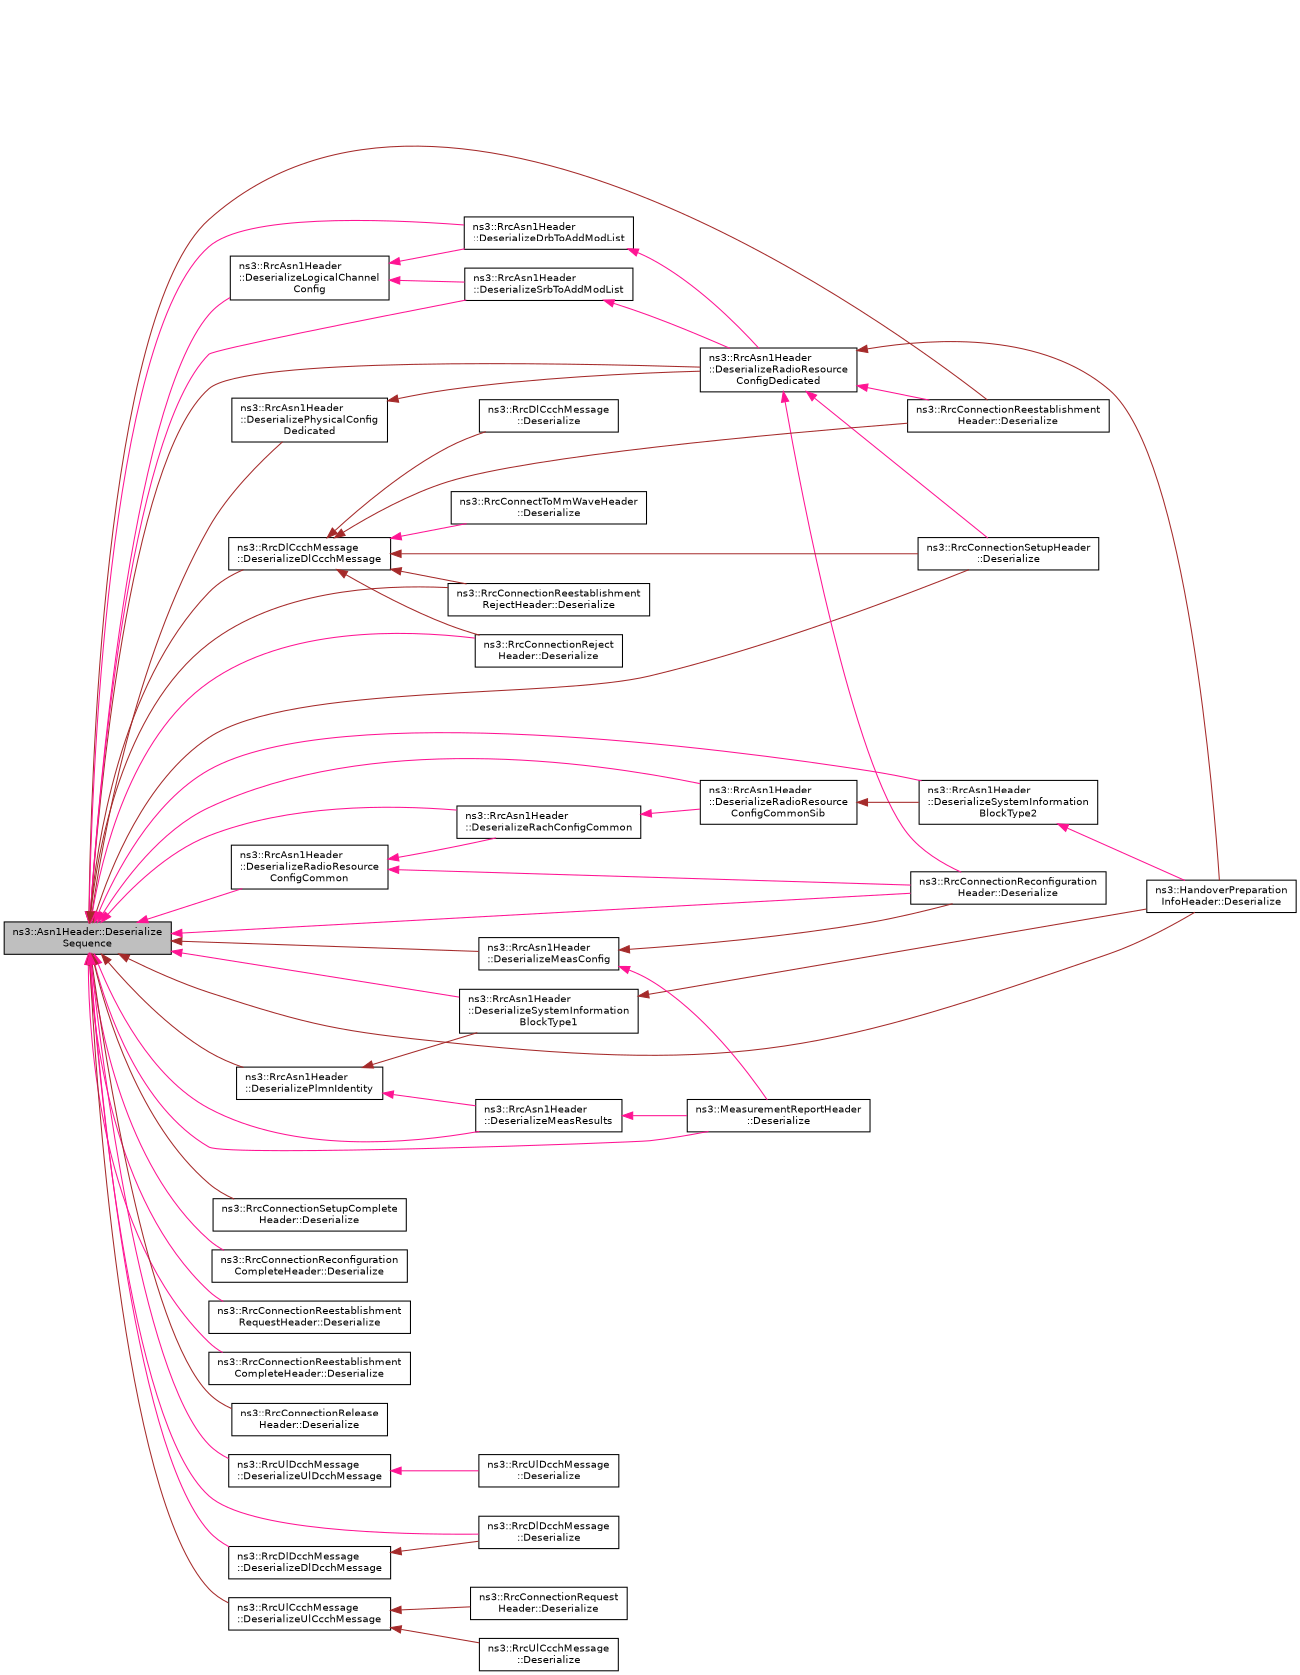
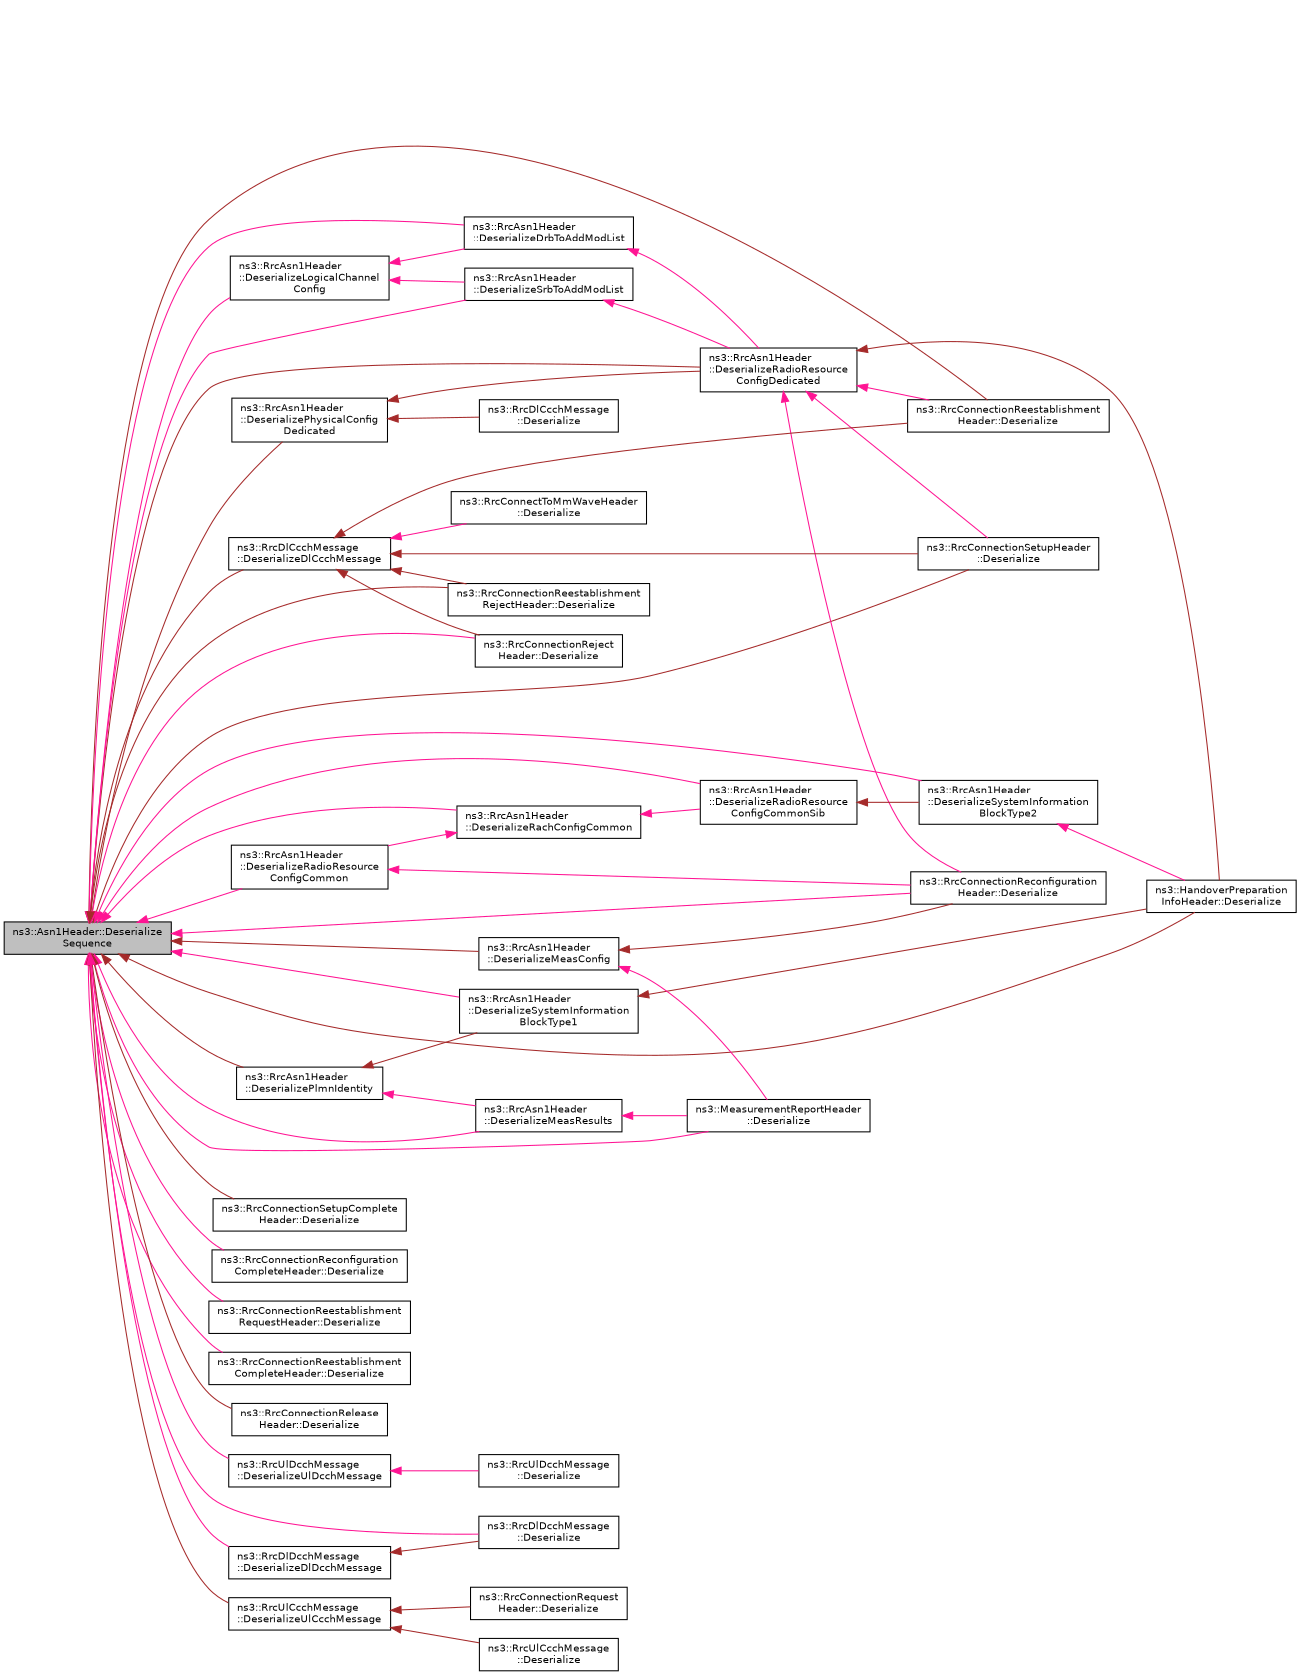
  digraph {
    rankdir=LR
    node [color=black fillcolor=white fontname=Helvetica fontsize=10 shape=record style=filled]
    edge [color=deeppink dir=back fontname=Helvetica fontsize=10 labelfontname=Helvetica labelfontsize=10 style=solid]
    n1 [fillcolor=grey75 fontcolor=black height=0.2 label="ns3::Asn1Header::Deserialize\lSequence" width=0.4]
    n2 [height=0.2 label="ns3::RrcAsn1Header\l::DeserializeRadioResource\lConfigDedicated" width=0.4]
    n3 [height=0.2 label="ns3::RrcConnectionSetupHeader\l::Deserialize" width=0.4]
    n4 [height=0.2 label="ns3::RrcConnectionReconfiguration\lHeader::Deserialize" width=0.4]
    n5 [height=0.2 label="ns3::HandoverPreparation\lInfoHeader::Deserialize" width=0.4]
    n6 [height=0.2 label="ns3::RrcConnectionReestablishment\lHeader::Deserialize" width=0.4]
    n7 [height=0.2 label="ns3::RrcAsn1Header\l::DeserializeSrbToAddModList" width=0.4]
    n8 [height=0.2 label="ns3::RrcAsn1Header\l::DeserializeDrbToAddModList" width=0.4]
    n9 [height=0.2 label="ns3::RrcAsn1Header\l::DeserializeLogicalChannel\lConfig" width=0.4]
    n10 [height=0.2 label="ns3::RrcAsn1Header\l::DeserializePhysicalConfig\lDedicated" width=0.4]
    n11 [height=0.2 label="ns3::RrcAsn1Header\l::DeserializeSystemInformation\lBlockType1" width=0.4]
    n12 [height=0.2 label="ns3::RrcAsn1Header\l::DeserializeSystemInformation\lBlockType2" width=0.4]
    n13 [height=0.2 label="ns3::RrcAsn1Header\l::DeserializeRadioResource\lConfigCommon" width=0.4]
    n14 [height=0.2 label="ns3::RrcAsn1Header\l::DeserializeRachConfigCommon" width=0.4]
    n15 [height=0.2 label="ns3::RrcAsn1Header\l::DeserializeRadioResource\lConfigCommonSib" width=0.4]
    n16 [height=0.2 label="ns3::RrcAsn1Header\l::DeserializeMeasResults" width=0.4]
    n17 [height=0.2 label="ns3::MeasurementReportHeader\l::Deserialize" width=0.4]
    n18 [height=0.2 label="ns3::RrcAsn1Header\l::DeserializePlmnIdentity" width=0.4]
    n19 [height=0.2 label="ns3::RrcAsn1Header\l::DeserializeMeasConfig" width=0.4]
    n20 [height=0.2 label="ns3::RrcConnectionSetupComplete\lHeader::Deserialize" width=0.4]
    n21 [height=0.2 label="ns3::RrcConnectionReconfiguration\lCompleteHeader::Deserialize" width=0.4]
    n22 [height=0.2 label="ns3::RrcConnectionReestablishment\lRequestHeader::Deserialize" width=0.4]
    n23 [height=0.2 label="ns3::RrcConnectionReestablishment\lCompleteHeader::Deserialize" width=0.4]
    n24 [height=0.2 label="ns3::RrcConnectionReestablishment\lRejectHeader::Deserialize" width=0.4]
    n25 [height=0.2 label="ns3::RrcConnectionRelease\lHeader::Deserialize" width=0.4]
    n26 [height=0.2 label="ns3::RrcConnectionReject\lHeader::Deserialize" width=0.4]
    n27 [height=0.2 label="ns3::RrcUlDcchMessage\l::DeserializeUlDcchMessage" width=0.4]
    n28 [height=0.2 label="ns3::RrcDlDcchMessage\l::DeserializeDlDcchMessage" width=0.4]
    n29 [height=0.2 label="ns3::RrcUlCcchMessage\l::DeserializeUlCcchMessage" width=0.4]
    n30 [height=0.2 label="ns3::RrcDlCcchMessage\l::DeserializeDlCcchMessage" width=0.4]
    n31 [height=0.2 label="ns3::RrcDlDcchMessage\l::Deserialize" width=0.4]
    n32 [height=0.2 label="ns3::RrcConnectionRequest\lHeader::Deserialize" width=0.4]
    n33 [height=0.2 label="ns3::RrcUlDcchMessage\l::Deserialize" width=0.4]
    n34 [height=0.2 label="ns3::RrcUlCcchMessage\l::Deserialize" width=0.4]
    n35 [height=0.2 label="ns3::RrcConnectToMmWaveHeader\l::Deserialize" width=0.4]
    n36 [height=0.2 label="ns3::RrcDlCcchMessage\l::Deserialize" width=0.4]
    n1 -> n2 [color=brown]
    n1 -> n3 [color=brown]
    n1 -> n4
    n1 -> n5 [color=brown]
    n1 -> n6 [color=brown]
    n1 -> n7
    n1 -> n8
    n1 -> n9
    n1 -> n10 [color=brown]
    n1 -> n11
    n1 -> n12
    n1 -> n13
    n1 -> n14
    n1 -> n15
    n1 -> n16
    n1 -> n17
    n1 -> n18 [color=brown]
    n1 -> n19 [color=brown]
    n1 -> n20 [color=brown]
    n1 -> n21
    n1 -> n22
    n1 -> n23
    n1 -> n24 [color=brown]
    n1 -> n25 [color=brown]
    n1 -> n26
    n1 -> n27
    n1 -> n28
    n1 -> n29 [color=brown]
    n1 -> n30 [color=brown]
    n1 -> n31
    n2 -> n3
    n2 -> n4
    n2 -> n5 [color=brown]
    n2 -> n6
    n7 -> n2
    n8 -> n2
    n9 -> n7
    n9 -> n8
    n10 -> n2 [color=brown]
    n11 -> n5 [color=brown]
    n12 -> n5
    n13 -> n4
-   n13 -> n14
+   n14 -> n13
    n14 -> n15
    n15 -> n12 [color=brown]
    n16 -> n17
    n18 -> n11 [color=brown]
    n18 -> n16
    n19 -> n4 [color=brown]
    n19 -> n17
    n27 -> n33
    n28 -> n31 [color=brown]
    n29 -> n32 [color=brown]
    n29 -> n34 [color=brown]
    n30 -> n3 [color=brown]
    n30 -> n6 [color=brown]
    n30 -> n24 [color=brown]
    n30 -> n26 [color=brown]
    n30 -> n35
-   n30 -> n36 [color=brown]
+   n10 -> n36 [color=brown]
  }
